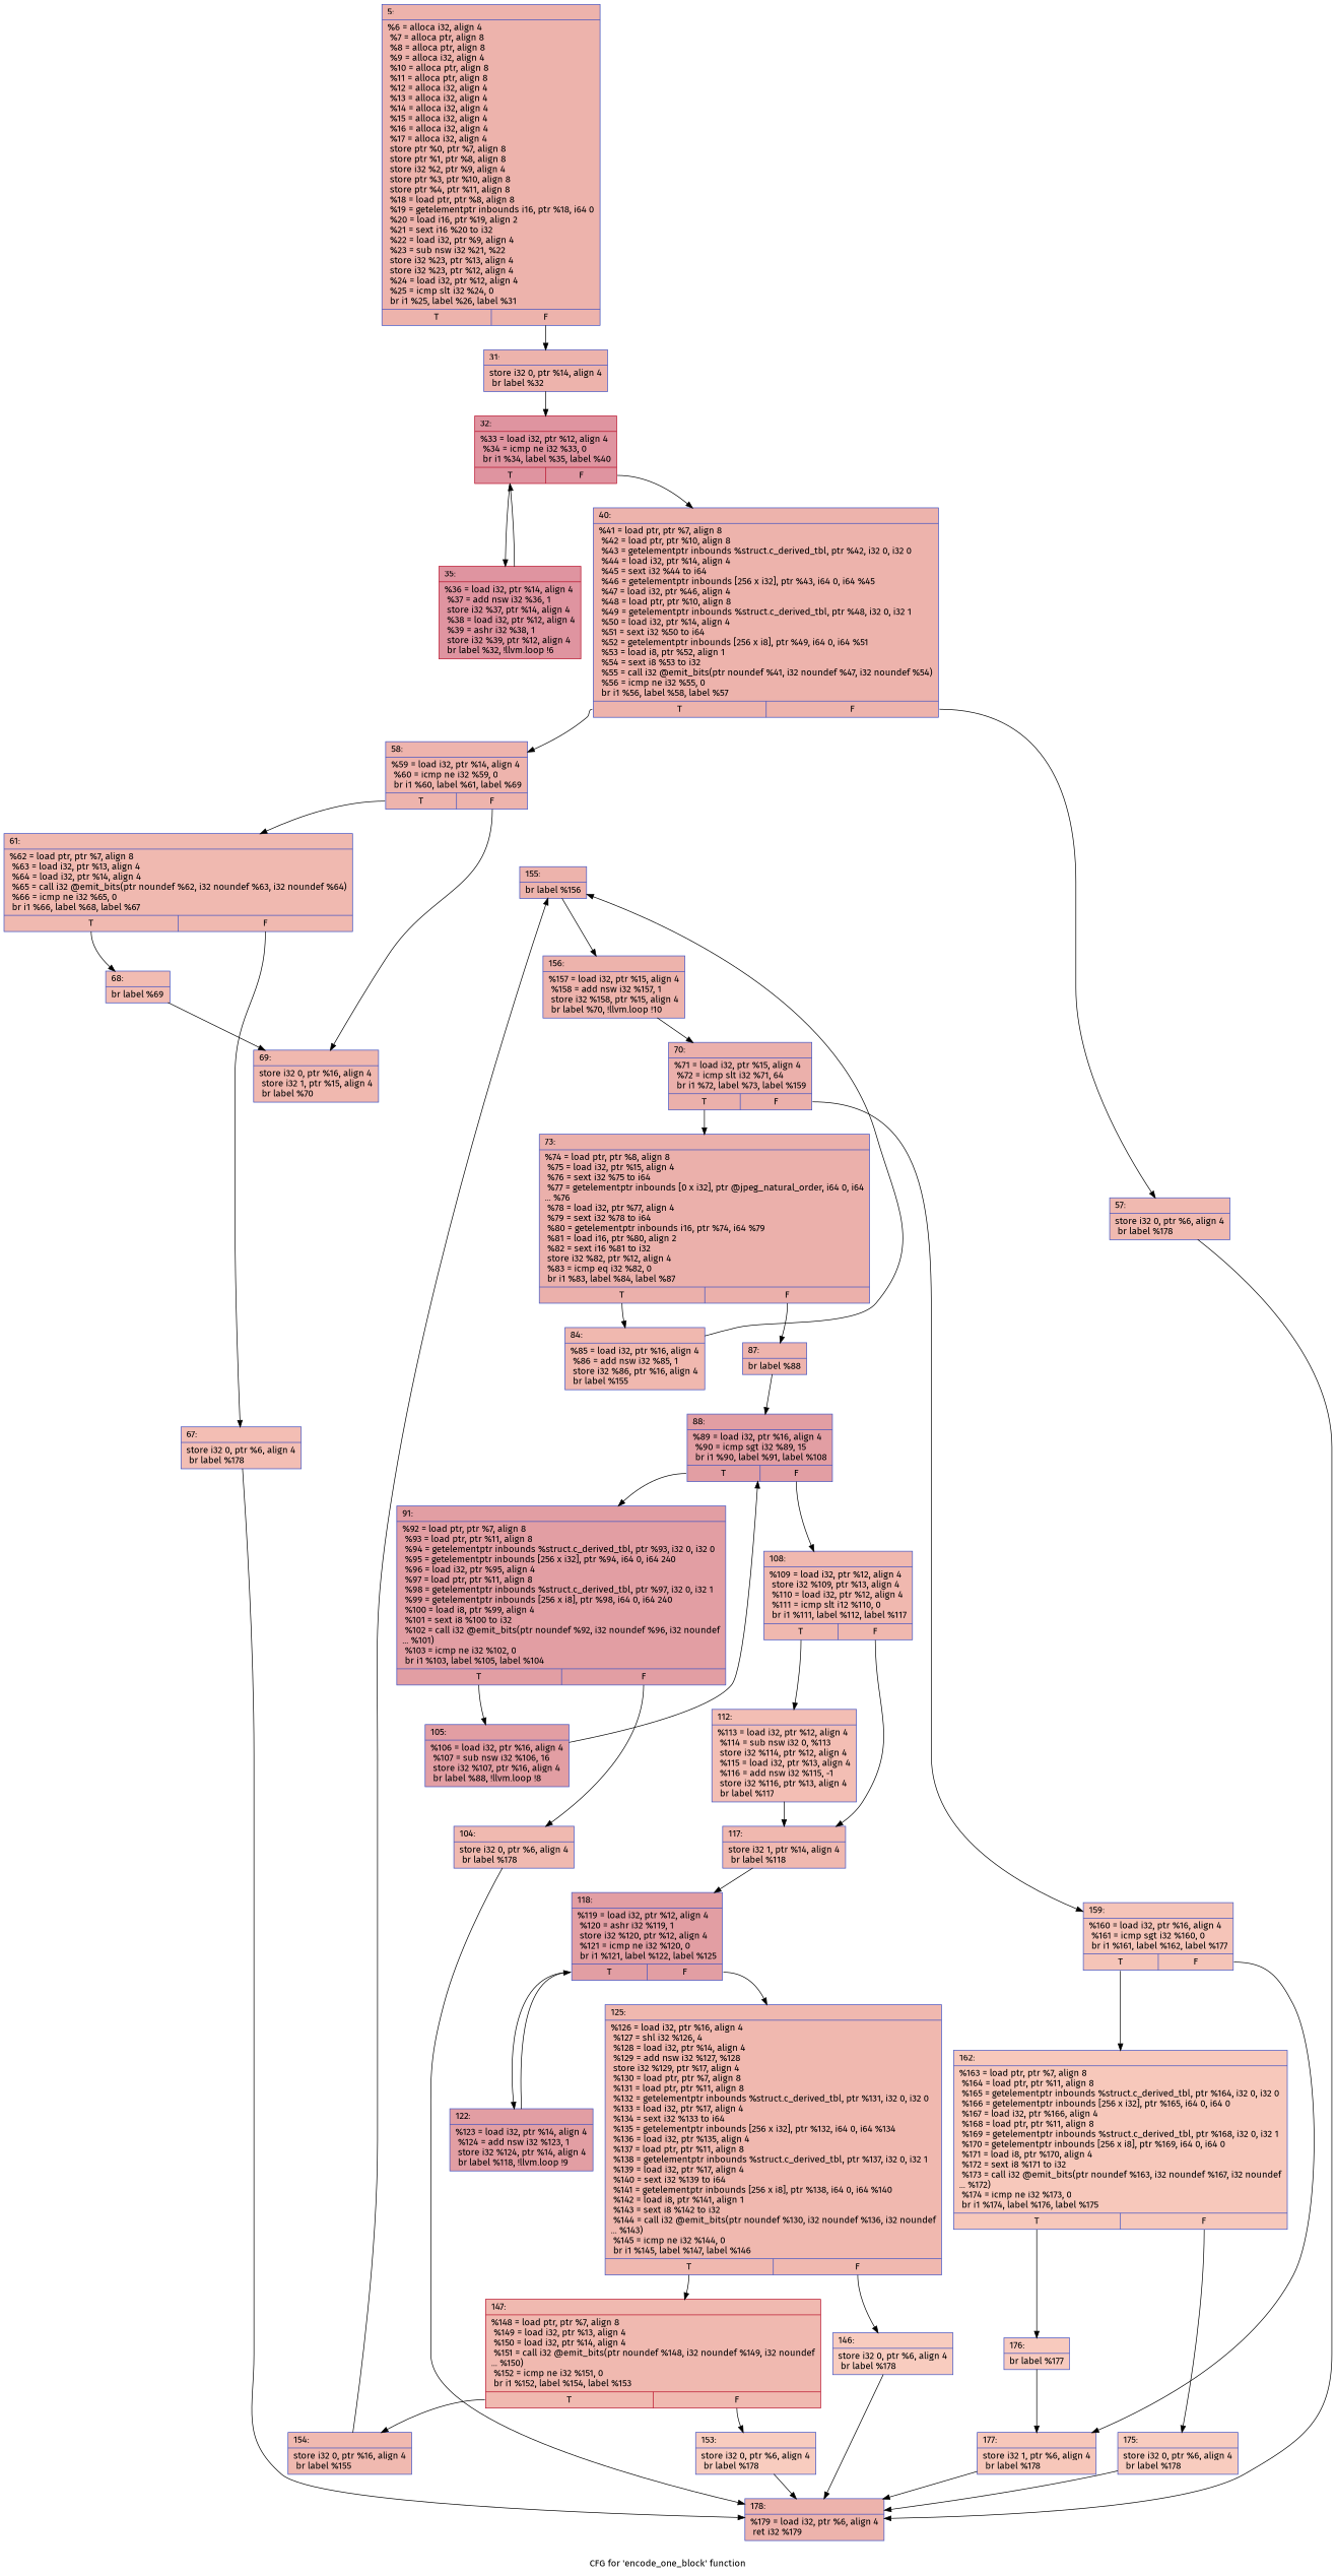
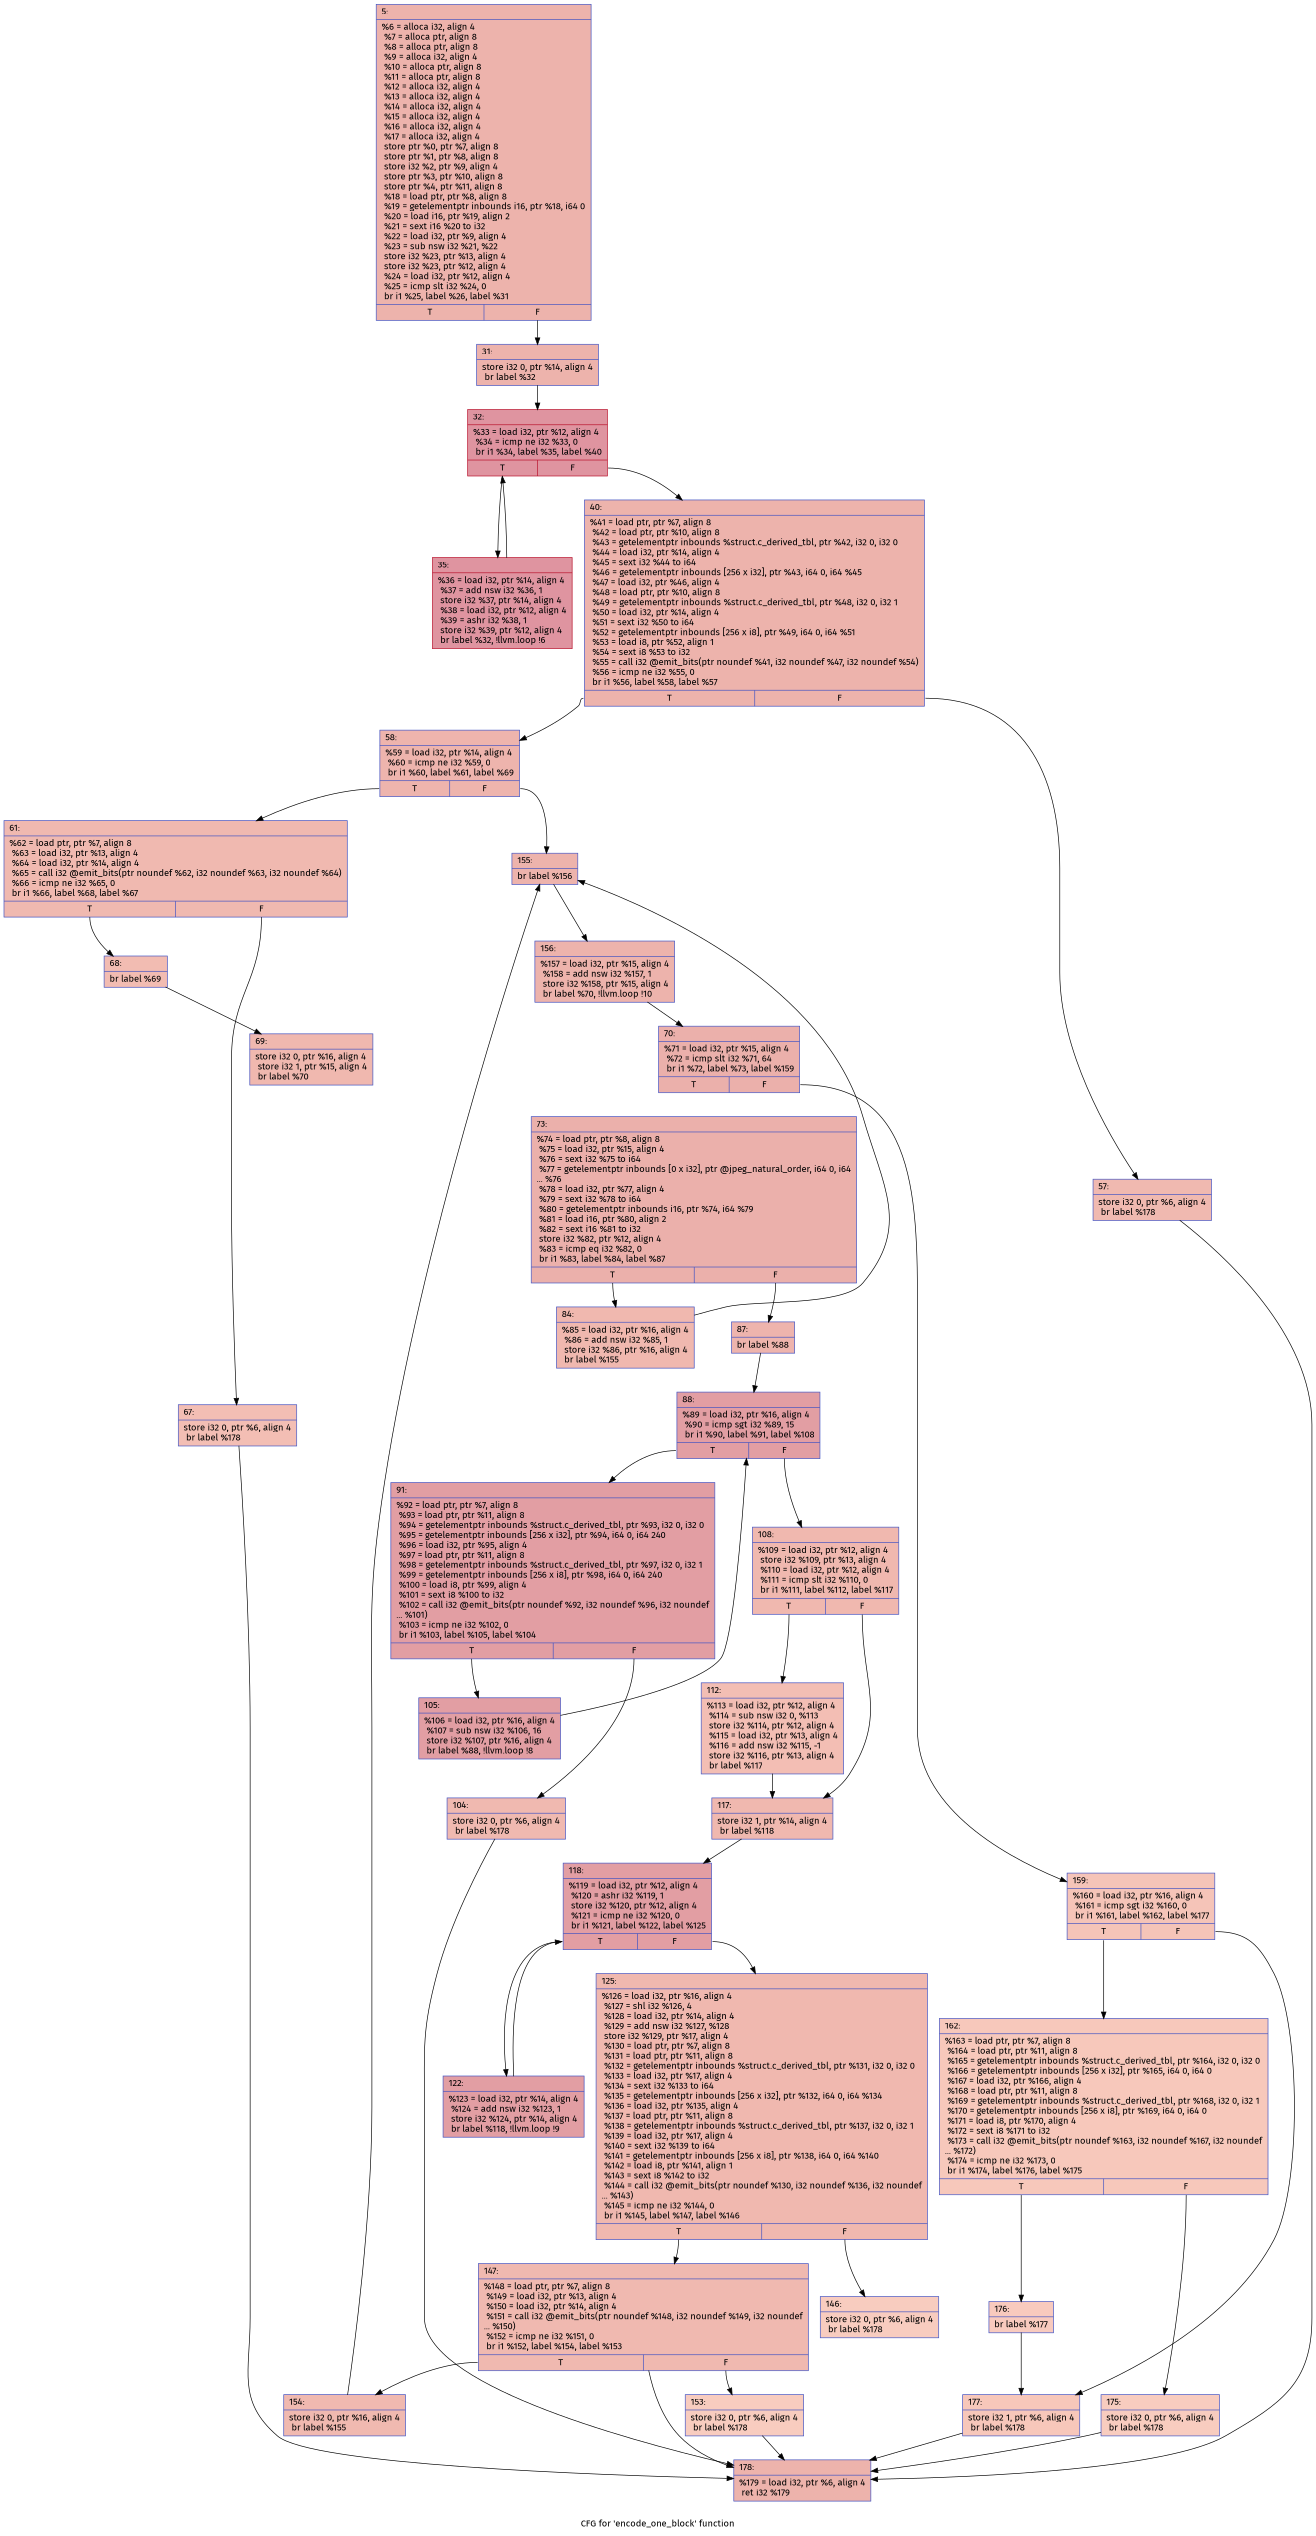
  digraph {
    fontname="Fira Sans"
    label="CFG for 'encode_one_block' function"
    node [color="#3d50c3ff" fillcolor="#d6524470" fontname="Fira Sans" shape=record style=filled]
    edge [fontname="Fira Sans"]
    n1 [label="{5:\l|  %6 = alloca i32, align 4\l  %7 = alloca ptr, align 8\l  %8 = alloca ptr, align 8\l  %9 = alloca i32, align 4\l  %10 = alloca ptr, align 8\l  %11 = alloca ptr, align 8\l  %12 = alloca i32, align 4\l  %13 = alloca i32, align 4\l  %14 = alloca i32, align 4\l  %15 = alloca i32, align 4\l  %16 = alloca i32, align 4\l  %17 = alloca i32, align 4\l  store ptr %0, ptr %7, align 8\l  store ptr %1, ptr %8, align 8\l  store i32 %2, ptr %9, align 4\l  store ptr %3, ptr %10, align 8\l  store ptr %4, ptr %11, align 8\l  %18 = load ptr, ptr %8, align 8\l  %19 = getelementptr inbounds i16, ptr %18, i64 0\l  %20 = load i16, ptr %19, align 2\l  %21 = sext i16 %20 to i32\l  %22 = load i32, ptr %9, align 4\l  %23 = sub nsw i32 %21, %22\l  store i32 %23, ptr %13, align 4\l  store i32 %23, ptr %12, align 4\l  %24 = load i32, ptr %12, align 4\l  %25 = icmp slt i32 %24, 0\l  br i1 %25, label %26, label %31\l|{<s0>T|<s1>F}}"]
    n2 [label="{31:\l|  store i32 0, ptr %14, align 4\l  br label %32\l}"]
    n3 [color="#b70d28ff" fillcolor="#b70d2870" label="{32:\l|  %33 = load i32, ptr %12, align 4\l  %34 = icmp ne i32 %33, 0\l  br i1 %34, label %35, label %40\l|{<s0>T|<s1>F}}"]
    n4 [color="#b70d28ff" fillcolor="#b70d2870" label="{35:\l|  %36 = load i32, ptr %14, align 4\l  %37 = add nsw i32 %36, 1\l  store i32 %37, ptr %14, align 4\l  %38 = load i32, ptr %12, align 4\l  %39 = ashr i32 %38, 1\l  store i32 %39, ptr %12, align 4\l  br label %32, !llvm.loop !6\l}"]
    n5 [label="{40:\l|  %41 = load ptr, ptr %7, align 8\l  %42 = load ptr, ptr %10, align 8\l  %43 = getelementptr inbounds %struct.c_derived_tbl, ptr %42, i32 0, i32 0\l  %44 = load i32, ptr %14, align 4\l  %45 = sext i32 %44 to i64\l  %46 = getelementptr inbounds [256 x i32], ptr %43, i64 0, i64 %45\l  %47 = load i32, ptr %46, align 4\l  %48 = load ptr, ptr %10, align 8\l  %49 = getelementptr inbounds %struct.c_derived_tbl, ptr %48, i32 0, i32 1\l  %50 = load i32, ptr %14, align 4\l  %51 = sext i32 %50 to i64\l  %52 = getelementptr inbounds [256 x i8], ptr %49, i64 0, i64 %51\l  %53 = load i8, ptr %52, align 1\l  %54 = sext i8 %53 to i32\l  %55 = call i32 @emit_bits(ptr noundef %41, i32 noundef %47, i32 noundef %54)\l  %56 = icmp ne i32 %55, 0\l  br i1 %56, label %58, label %57\l|{<s0>T|<s1>F}}"]
    n6 [fillcolor="#d8564670" label="{58:\l|  %59 = load i32, ptr %14, align 4\l  %60 = icmp ne i32 %59, 0\l  br i1 %60, label %61, label %69\l|{<s0>T|<s1>F}}"]
    n7 [fillcolor="#de614d70" label="{57:\l|  store i32 0, ptr %6, align 4\l  br label %178\l}"]
    n8 [fillcolor="#de614d70" label="{61:\l|  %62 = load ptr, ptr %7, align 8\l  %63 = load i32, ptr %13, align 4\l  %64 = load i32, ptr %14, align 4\l  %65 = call i32 @emit_bits(ptr noundef %62, i32 noundef %63, i32 noundef %64)\l  %66 = icmp ne i32 %65, 0\l  br i1 %66, label %68, label %67\l|{<s0>T|<s1>F}}"]
    n9 [fillcolor="#dc5d4a70" label="{69:\l|  store i32 0, ptr %16, align 4\l  store i32 1, ptr %15, align 4\l  br label %70\l}"]
    n10 [label="{178:\l|  %179 = load i32, ptr %6, align 4\l  ret i32 %179\l}"]
    n11 [fillcolor="#e1675170" label="{68:\l|  br label %69\l}"]
    n12 [fillcolor="#e36c5570" label="{67:\l|  store i32 0, ptr %6, align 4\l  br label %178\l}"]
    n13 [fillcolor="#d24b4070" label="{70:\l|  %71 = load i32, ptr %15, align 4\l  %72 = icmp slt i32 %71, 64\l  br i1 %72, label %73, label %159\l|{<s0>T|<s1>F}}"]
    n14 [fillcolor="#d24b4070" label="{73:\l|  %74 = load ptr, ptr %8, align 8\l  %75 = load i32, ptr %15, align 4\l  %76 = sext i32 %75 to i64\l  %77 = getelementptr inbounds [0 x i32], ptr @jpeg_natural_order, i64 0, i64\l... %76\l  %78 = load i32, ptr %77, align 4\l  %79 = sext i32 %78 to i64\l  %80 = getelementptr inbounds i16, ptr %74, i64 %79\l  %81 = load i16, ptr %80, align 2\l  %82 = sext i16 %81 to i32\l  store i32 %82, ptr %12, align 4\l  %83 = icmp eq i32 %82, 0\l  br i1 %83, label %84, label %87\l|{<s0>T|<s1>F}}"]
    n15 [fillcolor="#e97a5f70" label="{159:\l|  %160 = load i32, ptr %16, align 4\l  %161 = icmp sgt i32 %160, 0\l  br i1 %161, label %162, label %177\l|{<s0>T|<s1>F}}"]
    n16 [fillcolor="#dc5d4a70" label="{84:\l|  %85 = load i32, ptr %16, align 4\l  %86 = add nsw i32 %85, 1\l  store i32 %86, ptr %16, align 4\l  br label %155\l}"]
    n17 [fillcolor="#d8564670" label="{87:\l|  br label %88\l}"]
    n18 [fillcolor="#ed836670" label="{162:\l|  %163 = load ptr, ptr %7, align 8\l  %164 = load ptr, ptr %11, align 8\l  %165 = getelementptr inbounds %struct.c_derived_tbl, ptr %164, i32 0, i32 0\l  %166 = getelementptr inbounds [256 x i32], ptr %165, i64 0, i64 0\l  %167 = load i32, ptr %166, align 4\l  %168 = load ptr, ptr %11, align 8\l  %169 = getelementptr inbounds %struct.c_derived_tbl, ptr %168, i32 0, i32 1\l  %170 = getelementptr inbounds [256 x i8], ptr %169, i64 0, i64 0\l  %171 = load i8, ptr %170, align 4\l  %172 = sext i8 %171 to i32\l  %173 = call i32 @emit_bits(ptr noundef %163, i32 noundef %167, i32 noundef\l... %172)\l  %174 = icmp ne i32 %173, 0\l  br i1 %174, label %176, label %175\l|{<s0>T|<s1>F}}"]
    n19 [fillcolor="#ec7f6370" label="{177:\l|  store i32 1, ptr %6, align 4\l  br label %178\l}"]
    n20 [label="{155:\l|  br label %156\l}"]
    n21 [fillcolor="#be242e70" label="{88:\l|  %89 = load i32, ptr %16, align 4\l  %90 = icmp sgt i32 %89, 15\l  br i1 %90, label %91, label %108\l|{<s0>T|<s1>F}}"]
    n22 [fillcolor="#ef886b70" label="{176:\l|  br label %177\l}"]
    n23 [fillcolor="#f08b6e70" label="{175:\l|  store i32 0, ptr %6, align 4\l  br label %178\l}"]
    n24 [label="{156:\l|  %157 = load i32, ptr %15, align 4\l  %158 = add nsw i32 %157, 1\l  store i32 %158, ptr %15, align 4\l  br label %70, !llvm.loop !10\l}"]
    n25 [fillcolor="#be242e70" label="{91:\l|  %92 = load ptr, ptr %7, align 8\l  %93 = load ptr, ptr %11, align 8\l  %94 = getelementptr inbounds %struct.c_derived_tbl, ptr %93, i32 0, i32 0\l  %95 = getelementptr inbounds [256 x i32], ptr %94, i64 0, i64 240\l  %96 = load i32, ptr %95, align 4\l  %97 = load ptr, ptr %11, align 8\l  %98 = getelementptr inbounds %struct.c_derived_tbl, ptr %97, i32 0, i32 1\l  %99 = getelementptr inbounds [256 x i8], ptr %98, i64 0, i64 240\l  %100 = load i8, ptr %99, align 4\l  %101 = sext i8 %100 to i32\l  %102 = call i32 @emit_bits(ptr noundef %92, i32 noundef %96, i32 noundef\l... %101)\l  %103 = icmp ne i32 %102, 0\l  br i1 %103, label %105, label %104\l|{<s0>T|<s1>F}}"]
-   n26 [fillcolor="#dc5d4a70" label="{108:\l|  %109 = load i32, ptr %12, align 4\l  store i32 %109, ptr %13, align 4\l  %110 = load i32, ptr %12, align 4\l  %111 = icmp slt i12 %110, 0\l  br i1 %111, label %112, label %117\l|{<s0>T|<s1>F}}"]
+   n26 [fillcolor="#dc5d4a70" label="{108:\l|  %109 = load i32, ptr %12, align 4\l  store i32 %109, ptr %13, align 4\l  %110 = load i32, ptr %12, align 4\l  %111 = icmp slt i32 %110, 0\l  br i1 %111, label %112, label %117\l|{<s0>T|<s1>F}}"]
    n27 [fillcolor="#be242e70" label="{105:\l|  %106 = load i32, ptr %16, align 4\l  %107 = sub nsw i32 %106, 16\l  store i32 %107, ptr %16, align 4\l  br label %88, !llvm.loop !8\l}"]
    n28 [fillcolor="#de614d70" label="{104:\l|  store i32 0, ptr %6, align 4\l  br label %178\l}"]
    n29 [fillcolor="#e36c5570" label="{112:\l|  %113 = load i32, ptr %12, align 4\l  %114 = sub nsw i32 0, %113\l  store i32 %114, ptr %12, align 4\l  %115 = load i32, ptr %13, align 4\l  %116 = add nsw i32 %115, -1\l  store i32 %116, ptr %13, align 4\l  br label %117\l}"]
    n30 [fillcolor="#dc5d4a70" label="{117:\l|  store i32 1, ptr %14, align 4\l  br label %118\l}"]
    n31 [fillcolor="#be242e70" label="{118:\l|  %119 = load i32, ptr %12, align 4\l  %120 = ashr i32 %119, 1\l  store i32 %120, ptr %12, align 4\l  %121 = icmp ne i32 %120, 0\l  br i1 %121, label %122, label %125\l|{<s0>T|<s1>F}}"]
    n32 [fillcolor="#be242e70" label="{122:\l|  %123 = load i32, ptr %14, align 4\l  %124 = add nsw i32 %123, 1\l  store i32 %124, ptr %14, align 4\l  br label %118, !llvm.loop !9\l}"]
    n33 [fillcolor="#dc5d4a70" label="{125:\l|  %126 = load i32, ptr %16, align 4\l  %127 = shl i32 %126, 4\l  %128 = load i32, ptr %14, align 4\l  %129 = add nsw i32 %127, %128\l  store i32 %129, ptr %17, align 4\l  %130 = load ptr, ptr %7, align 8\l  %131 = load ptr, ptr %11, align 8\l  %132 = getelementptr inbounds %struct.c_derived_tbl, ptr %131, i32 0, i32 0\l  %133 = load i32, ptr %17, align 4\l  %134 = sext i32 %133 to i64\l  %135 = getelementptr inbounds [256 x i32], ptr %132, i64 0, i64 %134\l  %136 = load i32, ptr %135, align 4\l  %137 = load ptr, ptr %11, align 8\l  %138 = getelementptr inbounds %struct.c_derived_tbl, ptr %137, i32 0, i32 1\l  %139 = load i32, ptr %17, align 4\l  %140 = sext i32 %139 to i64\l  %141 = getelementptr inbounds [256 x i8], ptr %138, i64 0, i64 %140\l  %142 = load i8, ptr %141, align 1\l  %143 = sext i8 %142 to i32\l  %144 = call i32 @emit_bits(ptr noundef %130, i32 noundef %136, i32 noundef\l... %143)\l  %145 = icmp ne i32 %144, 0\l  br i1 %145, label %147, label %146\l|{<s0>T|<s1>F}}"]
-   n34 [color="#b70d28ff" fillcolor="#de614d70" label="{147:\l|  %148 = load ptr, ptr %7, align 8\l  %149 = load i32, ptr %13, align 4\l  %150 = load i32, ptr %14, align 4\l  %151 = call i32 @emit_bits(ptr noundef %148, i32 noundef %149, i32 noundef\l... %150)\l  %152 = icmp ne i32 %151, 0\l  br i1 %152, label %154, label %153\l|{<s0>T|<s1>F}}"]
+   n34 [fillcolor="#de614d70" label="{147:\l|  %148 = load ptr, ptr %7, align 8\l  %149 = load i32, ptr %13, align 4\l  %150 = load i32, ptr %14, align 4\l  %151 = call i32 @emit_bits(ptr noundef %148, i32 noundef %149, i32 noundef\l... %150)\l  %152 = icmp ne i32 %151, 0\l  br i1 %152, label %154, label %153\l|{<s0>T|<s1>F}}"]
    n35 [fillcolor="#f08b6e70" label="{146:\l|  store i32 0, ptr %6, align 4\l  br label %178\l}"]
    n36 [fillcolor="#de614d70" label="{154:\l|  store i32 0, ptr %16, align 4\l  br label %155\l}"]
    n37 [fillcolor="#f08b6e70" label="{153:\l|  store i32 0, ptr %6, align 4\l  br label %178\l}"]
    n1 -> n2 [tailport=s1]
    n2 -> n3
    n3 -> n4 [tailport=s0]
    n3 -> n5 [tailport=s1]
    n4 -> n3
    n5 -> n6 [tailport=s0]
    n5 -> n7 [tailport=s1]
    n6 -> n8 [tailport=s0]
-   n6 -> n9 [tailport=s1]
+   n6 -> n20 [tailport=s1]
    n7 -> n10
    n8 -> n11 [tailport=s0]
    n8 -> n12 [tailport=s1]
    n11 -> n9
    n12 -> n10
-   n13 -> n14 [tailport=s0]
    n13 -> n15 [tailport=s1]
    n14 -> n16 [tailport=s0]
    n14 -> n17 [tailport=s1]
    n15 -> n18 [tailport=s0]
    n15 -> n19 [tailport=s1]
    n16 -> n20
    n17 -> n21
    n18 -> n22 [tailport=s0]
    n18 -> n23 [tailport=s1]
    n19 -> n10
    n20 -> n24
    n21 -> n25 [tailport=s0]
    n21 -> n26 [tailport=s1]
    n22 -> n19
    n23 -> n10
    n24 -> n13
    n25 -> n27 [tailport=s0]
    n25 -> n28 [tailport=s1]
    n26 -> n29 [tailport=s0]
    n26 -> n30 [tailport=s1]
    n27 -> n21
    n28 -> n10
    n29 -> n30
    n30 -> n31
    n31 -> n32 [tailport=s0]
    n31 -> n33 [tailport=s1]
    n32 -> n31
    n33 -> n34 [tailport=s0]
    n33 -> n35 [tailport=s1]
    n34 -> n36 [tailport=s0]
    n34 -> n37 [tailport=s1]
-   n35 -> n10
+   n34 -> n10
    n36 -> n20
    n37 -> n10
  }
